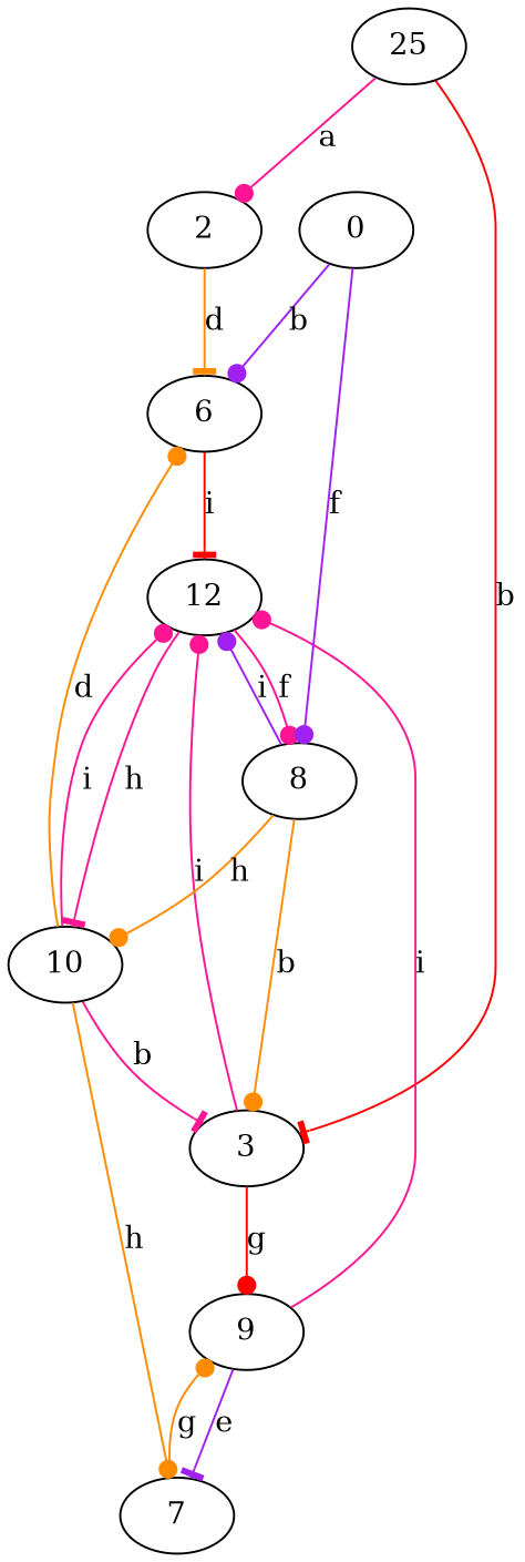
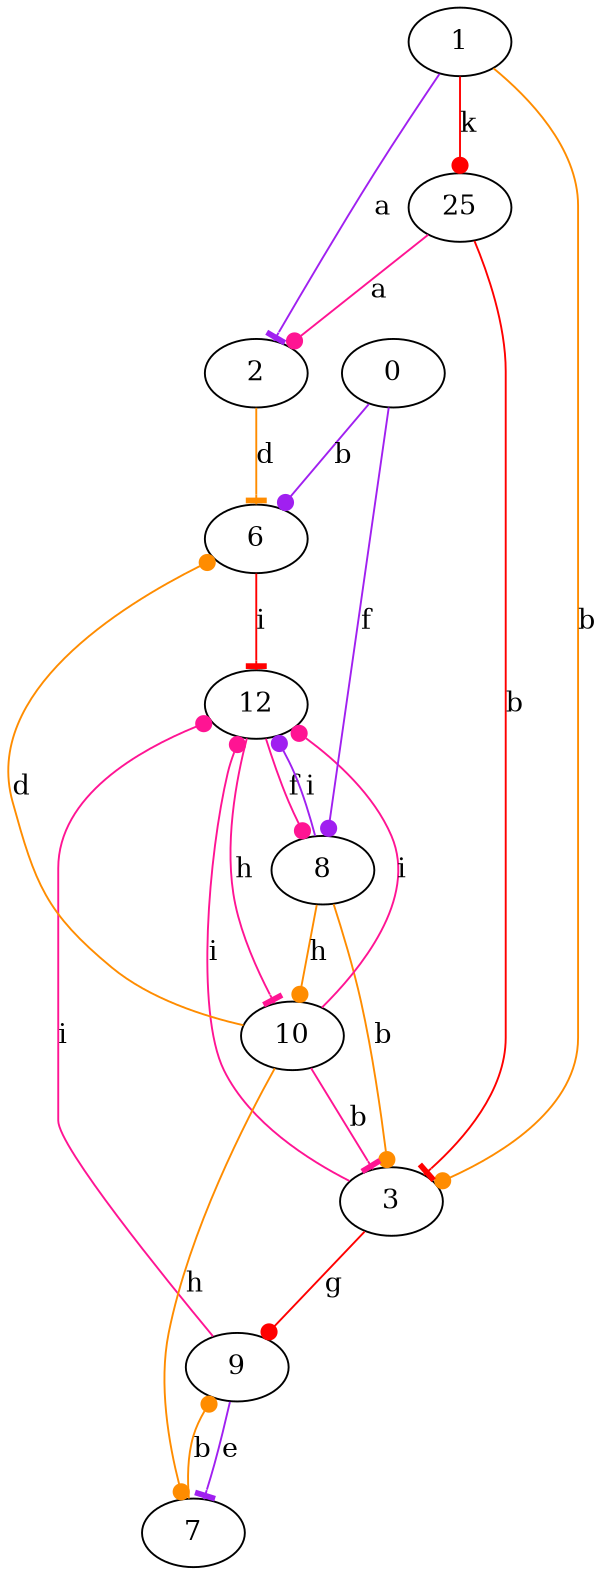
  strict digraph {
    edge [arrowhead=dot color=darkorange]
+   1
    2
    3
    n4 [label=25]
    6
    9
    12
    8
    10
    7
    0
+   1 -> 2 [arrowhead=tee color=purple label=a]
+   1 -> 3 [label=b]
+   1 -> n4 [color=red label=k]
    2 -> 6 [arrowhead=tee label=d]
    3 -> 9 [color=red label=g]
    3 -> 12 [color=deeppink label=i]
    n4 -> 2 [color=deeppink label=a]
    n4 -> 3 [arrowhead=tee color=red label=b]
    6 -> 12 [arrowhead=tee color=red label=i]
    9 -> 12 [color=deeppink label=i]
    9 -> 7 [arrowhead=tee color=purple label=e]
    12 -> 8 [color=deeppink label=f]
    12 -> 10 [arrowhead=tee color=deeppink label=h]
    8 -> 3 [label=b]
    8 -> 12 [color=purple label=i]
    8 -> 10 [label=h]
    10 -> 3 [arrowhead=tee color=deeppink label=b]
    10 -> 6 [label=d]
    10 -> 12 [color=deeppink label=i]
    10 -> 7 [label=h]
-   7 -> 9 [label=g]
+   7 -> 9 [label=b]
    0 -> 6 [color=purple label=b]
    0 -> 8 [color=purple label=f]
  }
